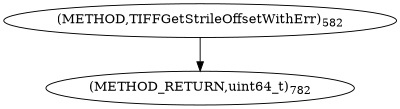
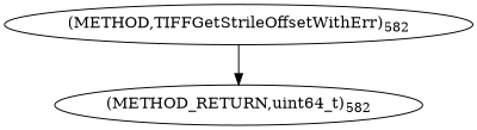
  digraph {
    n1 [label=<(METHOD,TIFFGetStrileOffsetWithErr)<SUB>582</SUB>>]
-   n2 [label=<(METHOD_RETURN,uint64_t)<SUB>782</SUB>>]
+   n2 [label=<(METHOD_RETURN,uint64_t)<SUB>582</SUB>>]
    n1 -> n2
  }
